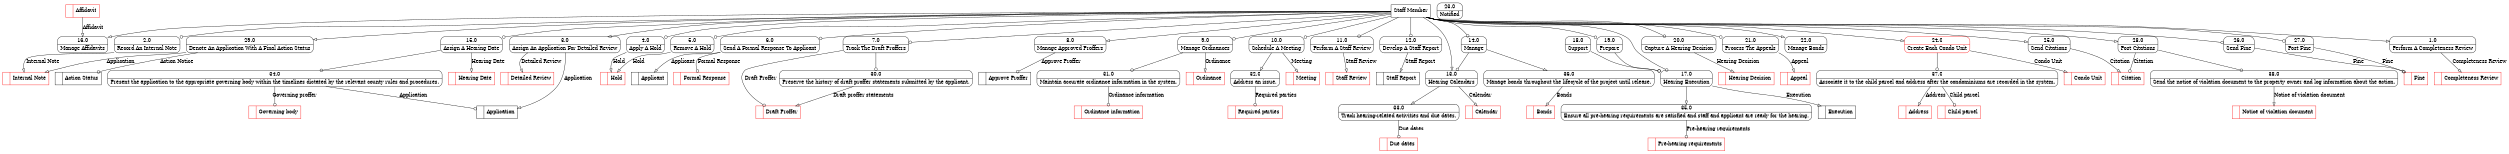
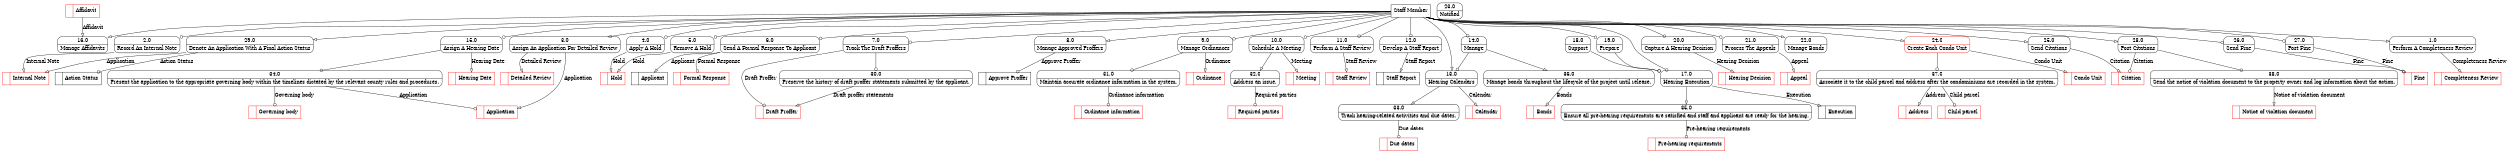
  digraph {
    node [shape=Mrecord]
    edge [arrowhead=onormal]
    n1 [color=red label="<f0>  |<f1> Completeness Review " shape=record]
    n2 [color=red label="<f0>  |<f1> Internal Note " shape=record]
    n3 [color=red label="<f0>  |<f1> Detailed Review " shape=record]
-   n4 [color=black label="<f0>  |<f1> Application " shape=record]
+   n4 [color=red label="<f0>  |<f1> Application " shape=record]
    n5 [color=red label="<f0>  |<f1> Hold " shape=record]
    n6 [color=red label="<f0>  |<f1> Formal Response " shape=record]
    n7 [label="<f0>  |<f1> Applicant " shape=record]
    n8 [label="<f0>  |<f1> Approve Proffer " shape=record]
    n9 [color=red label="<f0>  |<f1> Ordinance " shape=record]
    n10 [color=red label="<f0>  |<f1> Meeting " shape=record]
    n11 [color=red label="<f0>  |<f1> Staff Review " shape=record]
    n12 [label="<f0>  |<f1> Staff Report " shape=record]
    n13 [color=red label="<f0>  |<f1> Calendar " shape=record]
    n14 [color=red label="<f0>  |<f1> Hearing Date " shape=record]
    n15 [color=red label="<f0>  |<f1> Affidavit " shape=record]
    n16 [label="{<f0> 16.0|<f1> Manage Affidavits }"]
    n17 [label="<f0>  |<f1> Execution " shape=record]
    n18 [color=red label="<f0>  |<f1> Hearing Decision " shape=record]
    n19 [color=red label="<f0>  |<f1> Appeal " shape=record]
    n20 [color=red label="<f0>  |<f1> Condo Unit " shape=record]
    n21 [color=red label="<f0>  |<f1> Citation " shape=record]
    n22 [color=red label="<f0>  |<f1> Fine " shape=record]
    n23 [color=red label="<f0>  |<f1> Draft Proffer " shape=record]
    n24 [label="<f0>  |<f1> Action Status " shape=record]
    n25 [label="Staff Member" shape=box]
    n26 [label="{<f0> 1.0|<f1> Perform A Completeness Review }"]
    n27 [label="{<f0> 2.0|<f1> Record An Internal Note }"]
    n28 [label="{<f0> 3.0|<f1> Assign An Application For Detailed Review }"]
    n29 [label="{<f0> 4.0|<f1> Apply A Hold }"]
    n30 [label="{<f0> 5.0|<f1> Remove A Hold }"]
    n31 [label="{<f0> 6.0|<f1> Send A Formal Response To Applicant }"]
    n32 [label="{<f0> 7.0|<f1> Track The Draft Proffers }"]
    n33 [label="{<f0> 8.0|<f1> Manage Approved Proffers }"]
    n34 [label="{<f0> 9.0|<f1> Manage Ordinances }"]
    n35 [label="{<f0> 10.0|<f1> Schedule A Meeting }"]
    n36 [label="{<f0> 11.0|<f1> Perform A Staff Review }"]
    n37 [label="{<f0> 12.0|<f1> Develop A Staff Report }"]
    n38 [label="{<f0> 13.0|<f1> Hearing Calendars }"]
    n39 [label="{<f0> 14.0|<f1> Manage }"]
    n40 [label="{<f0> 15.0|<f1> Assign A Hearing Date }"]
    n41 [label="{<f0> 17.0|<f1> Hearing Execution }"]
    n42 [label="{<f0> 19.0|<f1> Prepare }"]
    n43 [label="{<f0> 20.0|<f1> Capture A Hearing Decision }"]
    n44 [label="{<f0> 21.0|<f1> Process The Appeals }"]
    n45 [label="{<f0> 22.0|<f1> Manage Bonds }"]
    n46 [color=red label="{<f0> 24.0|<f1> Create Each Condo Unit }"]
    n47 [label="{<f0> 25.0|<f1> Send Citations }"]
    n48 [label="{<f0> 26.0|<f1> Send Fine }"]
    n49 [label="{<f0> 27.0|<f1> Post Fine }"]
    n50 [label="{<f0> 28.0|<f1> Post Citations }"]
    n51 [label="{<f0> 29.0|<f1> Denote An Application With A Final Action Status }"]
    n52 [label="{<f0> 30.0|<f1> Preserve the history of draft proffer statements submitted by the applicant. }"]
    n53 [label="{<f0> 31.0|<f1> Maintain accurate ordinance information in the system. }"]
    n54 [label="{<f0> 32.0|<f1> Address an issue. }"]
    n55 [label="{<f0> 33.0|<f1> Track hearing-related activities and due dates. }"]
    n56 [label="{<f0> 36.0|<f1> Manage bonds throughout the lifecycle of the project until release. }"]
    n57 [label="{<f0> 34.0|<f1> Present the application to the appropriate governing body within the timelines dictated by the relevant county rules and procedures. }"]
    n58 [label="{<f0> 35.0|<f1> Ensure all pre-hearing requirements are satisfied and staff and applicant are ready for the hearing. }"]
    n59 [label="{<f0> 37.0|<f1> Associate it to the child parcel and address after the condominiums are recorded in the system. }"]
    n60 [label="{<f0> 38.0|<f1> Send the notice of violation document to the property owner and log information about the action. }"]
    n61 [color=red label="<f0>  |<f1> Ordinance information " shape=record]
    n62 [color=red label="<f0>  |<f1> Required parties " shape=record]
    n63 [color=red label="<f0>  |<f1> Due dates " shape=record]
    n64 [color=red label="<f0>  |<f1> Bonds " shape=record]
    n65 [color=red label="<f0>  |<f1> Governing body " shape=record]
    n66 [color=red label="<f0>  |<f1> Pre-hearing requirements " shape=record]
    n67 [label="{<f0> 18.0|<f1> Support }"]
    n68 [label="{<f0> 23.0|<f1> Notified }"]
    n69 [color=red label="<f0>  |<f1> Child parcel " shape=record]
    n70 [color=red label="<f0>  |<f1> Address " shape=record]
    n71 [color=red label="<f0>  |<f1> Notice of violation document " shape=record]
    n15 -> n16 [label=Affidavit]
    n25 -> n16
    n25 -> n26
    n25 -> n27 [arrowhead=odot]
    n25 -> n28
    n25 -> n29 [arrowhead=odot]
    n25 -> n30 [arrowhead=odot]
    n25 -> n31 [arrowhead=odot]
    n25 -> n32 [arrowhead=odot]
    n25 -> n33
    n25 -> n34 [arrowhead=odot]
    n25 -> n35 [arrowhead=odot]
    n25 -> n36 [arrowhead=odot]
    n25 -> n37 [arrowhead=odot]
    n25 -> n38
    n25 -> n39 [arrowhead=odot]
    n25 -> n40 [arrowhead=odot]
    n25 -> n41 [arrowhead=odot]
    n25 -> n42 [arrowhead=odot]
    n25 -> n43 [arrowhead=odot]
    n25 -> n44 [arrowhead=odot]
    n25 -> n45
    n25 -> n46
    n25 -> n47
    n25 -> n48 [arrowhead=odot]
    n25 -> n49 [arrowhead=odot]
    n25 -> n50
    n25 -> n51
    n26 -> n1 [label="Completeness Review"]
    n27 -> n2 [label="Internal Note"]
    n28 -> n3 [label="Detailed Review"]
    n28 -> n4 [label=Application]
    n29 -> n5 [label=Hold]
    n30 -> n5 [label=Hold]
    n31 -> n6 [arrowhead=odot label="Formal Response"]
    n31 -> n7 [label=Applicant]
    n32 -> n23 [arrowhead=odot label="Draft Proffer"]
    n32 -> n52 [arrowhead=odot]
    n33 -> n8 [arrowhead=odot label="Approve Proffer"]
    n34 -> n9 [label=Ordinance]
    n34 -> n53 [arrowhead=odot]
    n35 -> n10 [label=Meeting]
    n35 -> n54
    n36 -> n11 [label="Staff Review"]
    n37 -> n12 [label="Staff Report"]
    n38 -> n13 [label=Calendar]
    n38 -> n55
    n39 -> n38 [arrowhead=odot]
    n39 -> n56
    n40 -> n14 [label="Hearing Date"]
    n40 -> n57 [arrowhead=odot]
    n41 -> n17 [label=Execution]
    n41 -> n58
    n42 -> n41 [arrowhead=odot]
    n43 -> n18 [label="Hearing Decision"]
    n44 -> n19 [label=Appeal]
    n46 -> n20 [label="Condo Unit"]
    n46 -> n59 [arrowhead=odot]
    n47 -> n21 [label=Citation]
    n48 -> n22 [label=Fine]
    n49 -> n22 [arrowhead=odot label=Fine]
    n50 -> n21 [arrowhead=odot label=Citation]
    n50 -> n60 [arrowhead=odot]
    n51 -> n2 [label=Application]
-   n51 -> n24 [arrowhead=odot label="Action Notice"]
+   n51 -> n24 [arrowhead=odot label="Action Status"]
    n52 -> n23 [label="Draft proffer statements"]
    n53 -> n61 [arrowhead=odot label="Ordinance information"]
    n54 -> n62 [arrowhead=odot label="Required parties"]
    n55 -> n63 [arrowhead=odot label="Due dates"]
    n56 -> n64 [label=Bonds]
    n57 -> n4 [arrowhead=odot label=Application]
-   n57 -> n65 [arrowhead=odot label="Governing proffer"]
+   n57 -> n65 [arrowhead=odot label="Governing body"]
    n58 -> n66 [arrowhead=odot label="Pre-hearing requirements"]
    n59 -> n69 [arrowhead=odot label="Child parcel"]
    n59 -> n70 [label=Address]
    n60 -> n71 [label="Notice of violation document"]
    n67 -> n41 [arrowhead=odot]
  }
